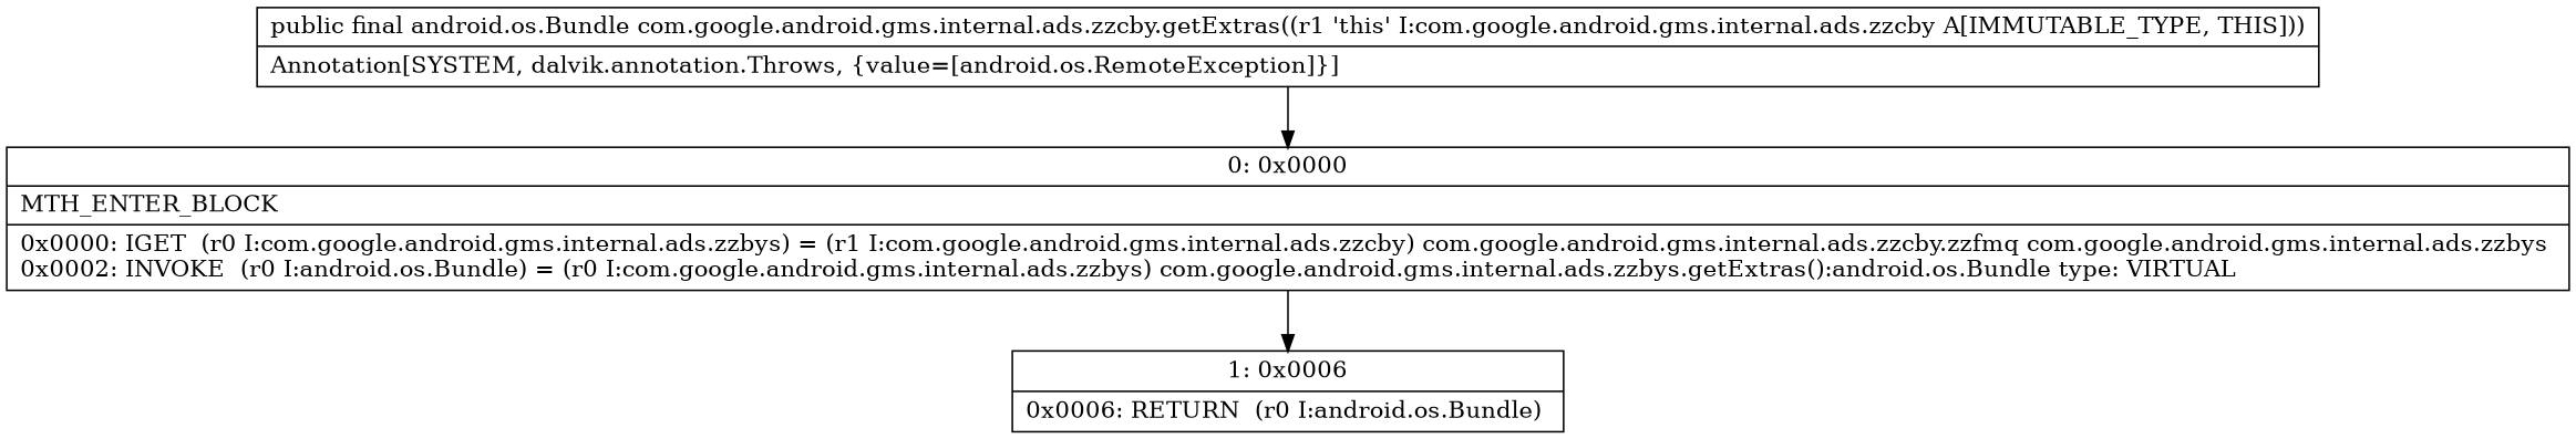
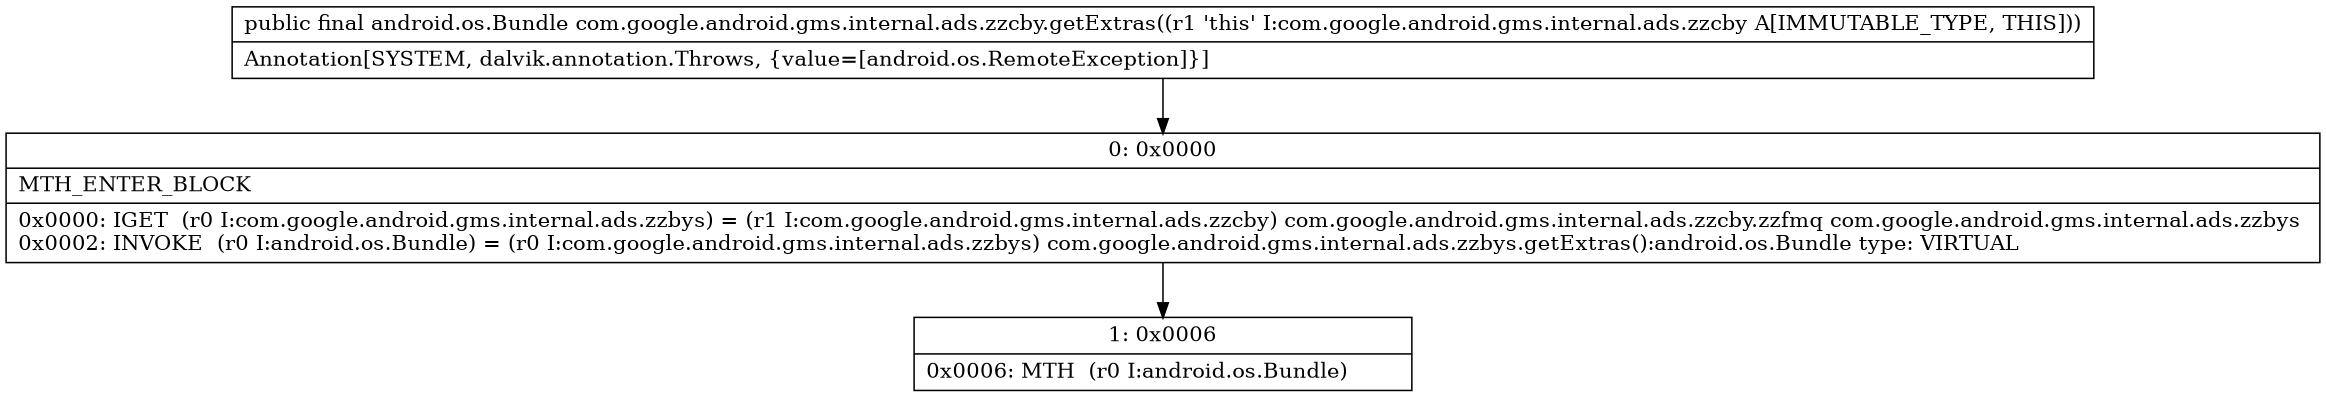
  digraph {
    node [shape=record]
    n1 [label="{0\:\ 0x0000|MTH_ENTER_BLOCK\l|0x0000: IGET  (r0 I:com.google.android.gms.internal.ads.zzbys) = (r1 I:com.google.android.gms.internal.ads.zzcby) com.google.android.gms.internal.ads.zzcby.zzfmq com.google.android.gms.internal.ads.zzbys \l0x0002: INVOKE  (r0 I:android.os.Bundle) = (r0 I:com.google.android.gms.internal.ads.zzbys) com.google.android.gms.internal.ads.zzbys.getExtras():android.os.Bundle type: VIRTUAL \l}"]
-   n2 [label="{1\:\ 0x0006|0x0006: RETURN  (r0 I:android.os.Bundle) \l}"]
+   n2 [label="{1\:\ 0x0006|0x0006: MTH  (r0 I:android.os.Bundle) \l}"]
    n3 [label="{public final android.os.Bundle com.google.android.gms.internal.ads.zzcby.getExtras((r1 'this' I:com.google.android.gms.internal.ads.zzcby A[IMMUTABLE_TYPE, THIS]))  | Annotation[SYSTEM, dalvik.annotation.Throws, \{value=[android.os.RemoteException]\}]\l}"]
    n1 -> n2
    n3 -> n1
  }
